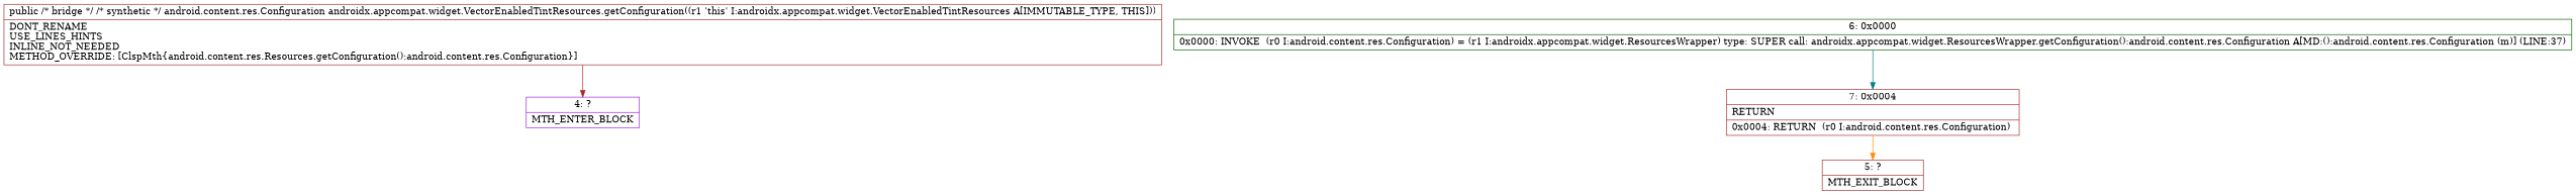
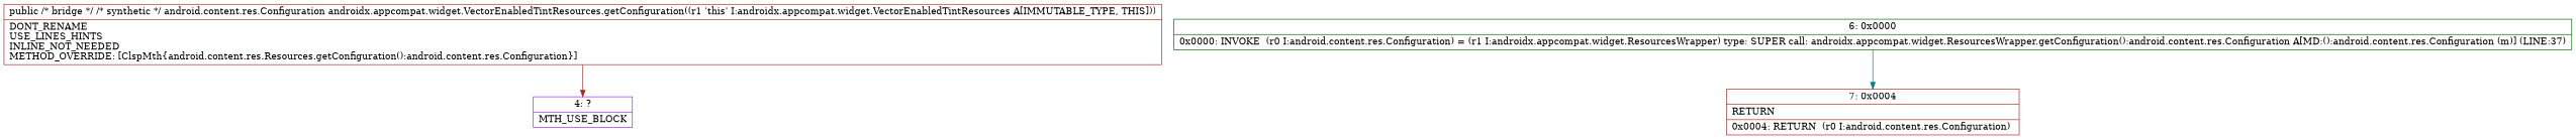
  digraph {
    node [color=brown shape=record]
-   n1 [color=purple label="{4\:\ ?|MTH_ENTER_BLOCK\l}"]
+   n1 [color=purple label="{4\:\ ?|MTH_USE_BLOCK\l}"]
    n2 [color=darkgreen label="{6\:\ 0x0000|0x0000: INVOKE  (r0 I:android.content.res.Configuration) = (r1 I:androidx.appcompat.widget.ResourcesWrapper) type: SUPER call: androidx.appcompat.widget.ResourcesWrapper.getConfiguration():android.content.res.Configuration A[MD:():android.content.res.Configuration (m)] (LINE:37)\l}"]
    n3 [label="{7\:\ 0x0004|RETURN\l|0x0004: RETURN  (r0 I:android.content.res.Configuration) \l}"]
-   n4 [label="{5\:\ ?|MTH_EXIT_BLOCK\l}"]
    n5 [label="{public \/* bridge *\/ \/* synthetic *\/ android.content.res.Configuration androidx.appcompat.widget.VectorEnabledTintResources.getConfiguration((r1 'this' I:androidx.appcompat.widget.VectorEnabledTintResources A[IMMUTABLE_TYPE, THIS]))  | DONT_RENAME\lUSE_LINES_HINTS\lINLINE_NOT_NEEDED\lMETHOD_OVERRIDE: [ClspMth\{android.content.res.Resources.getConfiguration():android.content.res.Configuration\}]\l}"]
    n2 -> n3 [color=teal]
-   n3 -> n4 [color=darkorange]
    n5 -> n1 [color=brown]
  }
